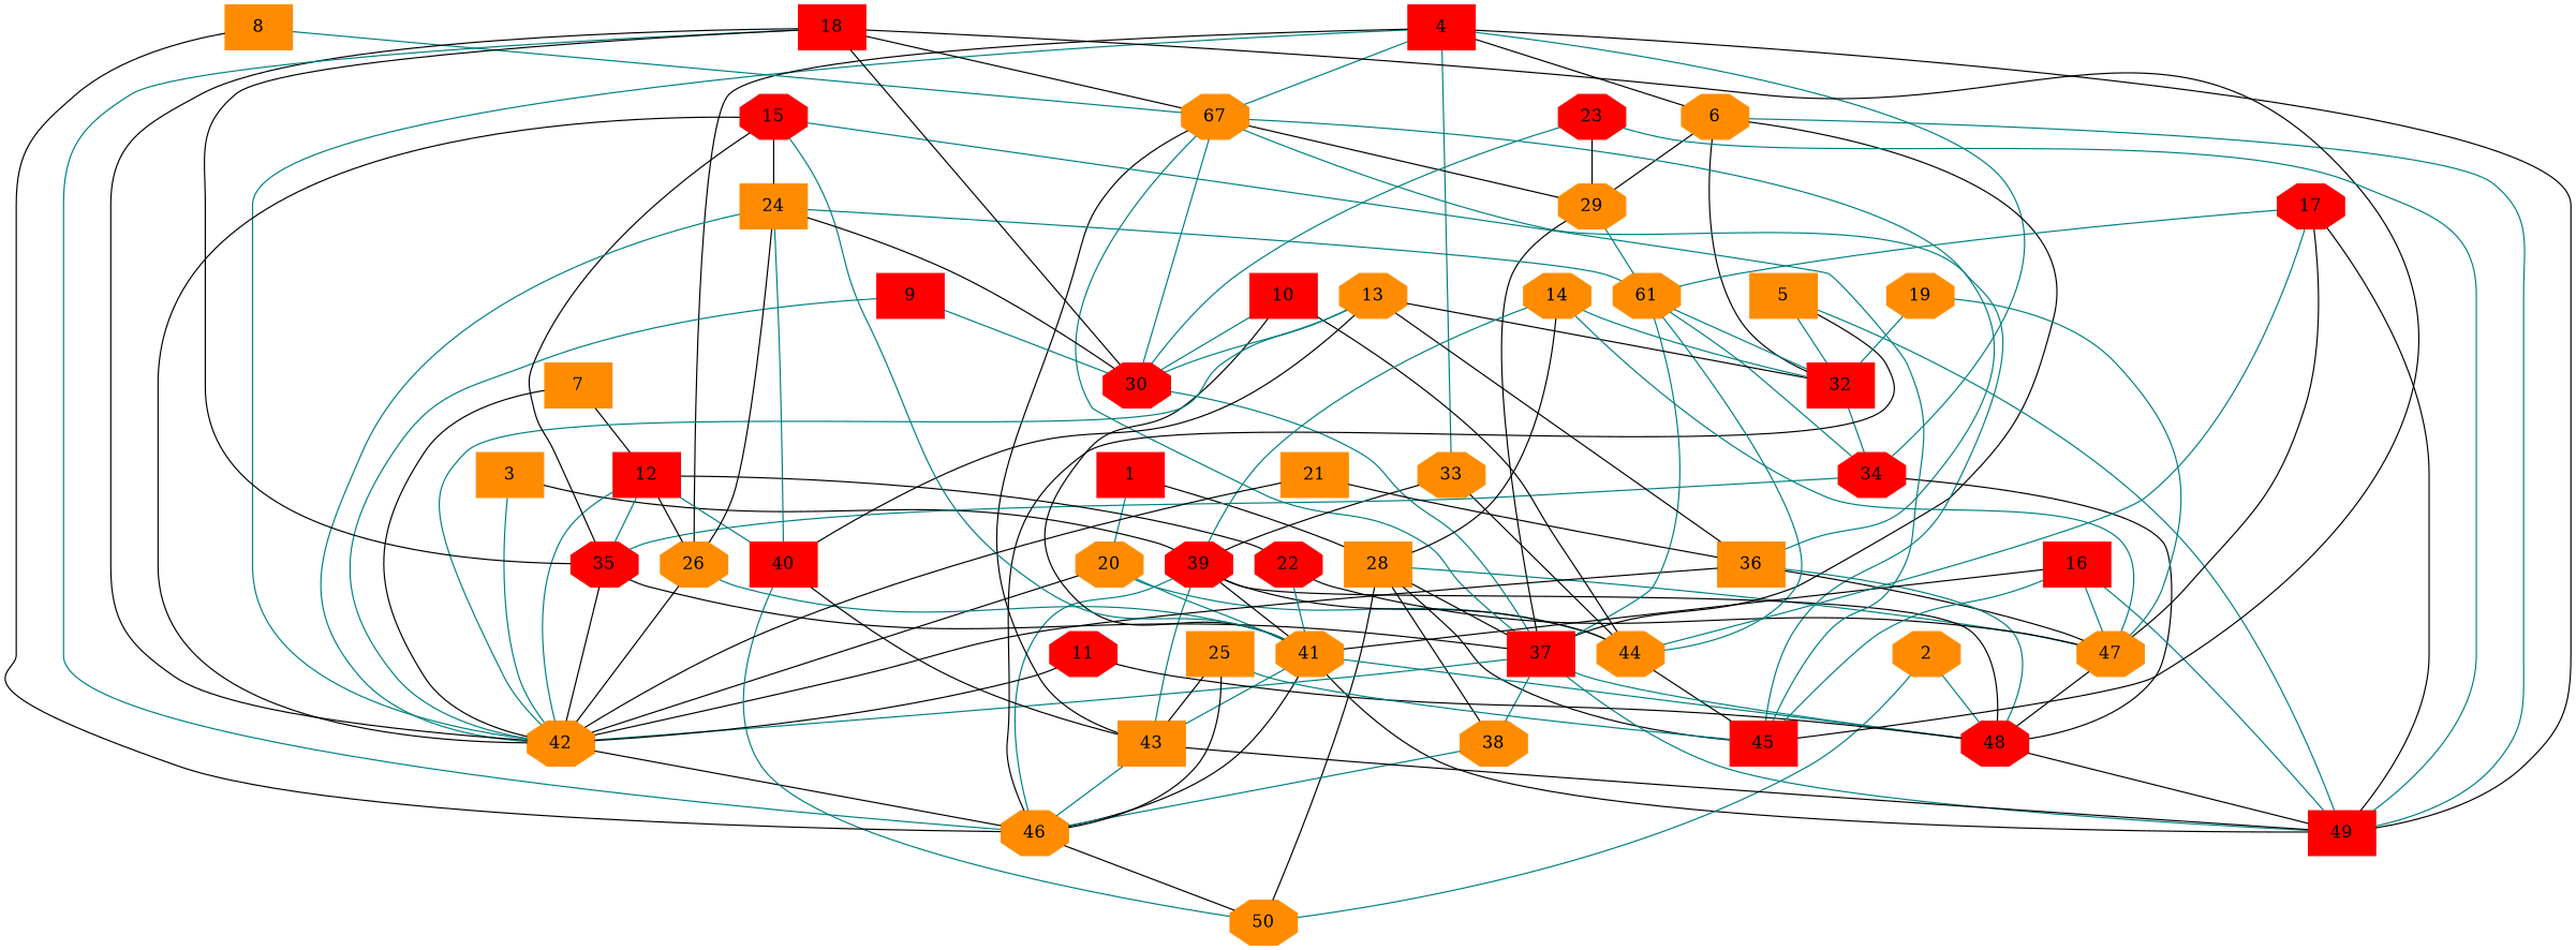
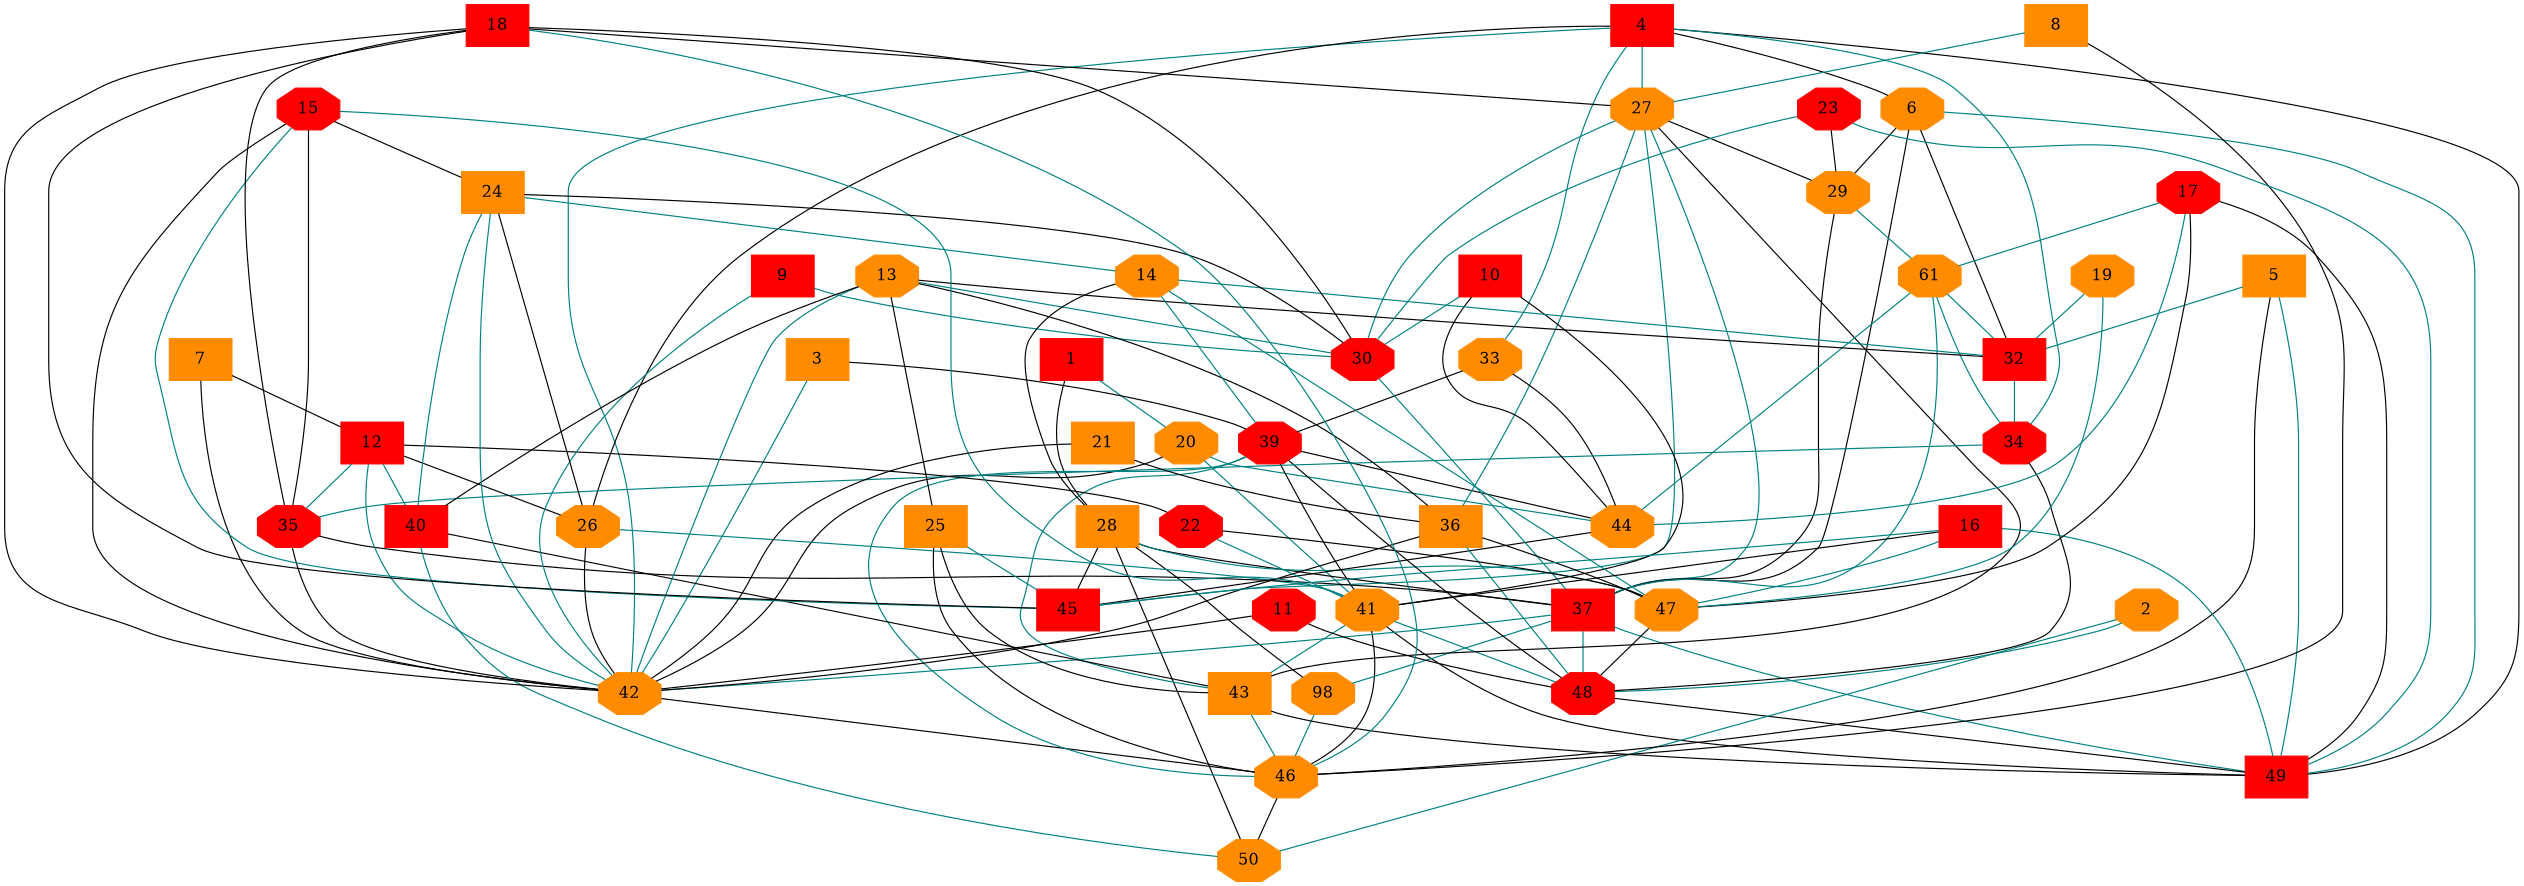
  graph {
    node [color=darkorange shape=octagon style=filled]
    edge [color=black weight=1.0]
    1 [color=red shape=box]
    20
    28 [shape=box]
    42
    41
    44
    50
    37 [color=red shape=box]
    47
    45 [color=red shape=box]
-   38
+   38 [label=98]
    48 [color=red]
    2
    49 [color=red shape=box]
    3 [shape=box]
    39 [color=red]
    46
    43 [shape=box]
    4 [color=red shape=box]
    6
    26
-   27 [label=67]
+   27
    33
    34 [color=red]
    32 [color=red shape=box]
    29
    30 [color=red]
    36 [shape=box]
    35 [color=red]
    5 [shape=box]
    n31 [label=61]
    7 [shape=box]
    12 [color=red shape=box]
    22 [color=red]
    40 [color=red shape=box]
    8 [shape=box]
    9 [color=red shape=box]
    10 [color=red shape=box]
    11 [color=red]
    13
    25 [shape=box]
    14
    15 [color=red]
    24 [shape=box]
    16 [color=red shape=box]
    17 [color=red]
    18 [color=red shape=box]
    19
    21 [shape=box]
    23 [color=red]
    1 -- 20 [color=teal]
    1 -- 28
    20 -- 42 [weight=2.0]
    20 -- 41 [color=teal]
    20 -- 44 [color=teal]
    28 -- 50
    28 -- 37
    28 -- 47 [color=teal]
    28 -- 45
    28 -- 38
    42 -- 46
    41 -- 48 [color=teal]
    41 -- 49
    41 -- 46
    41 -- 43 [color=teal]
    44 -- 45
    37 -- 42 [color=teal]
    37 -- 38 [color=teal]
    37 -- 48 [color=teal]
    37 -- 49 [color=teal]
    47 -- 48
    38 -- 46 [color=teal]
    48 -- 49
    2 -- 50 [color=teal]
    2 -- 48 [color=teal]
    3 -- 42 [color=teal]
    3 -- 39
    39 -- 41
    39 -- 44
    39 -- 48
    39 -- 46 [color=teal]
    39 -- 43 [color=teal]
    46 -- 50
    43 -- 49
    43 -- 46 [color=teal]
    4 -- 42 [color=teal]
    4 -- 49
    4 -- 6
    4 -- 26
    4 -- 27 [color=teal]
    4 -- 33 [color=teal]
    4 -- 34 [color=teal]
    6 -- 37
    6 -- 49 [color=teal]
    6 -- 32
    6 -- 29
    26 -- 42
    26 -- 41 [color=teal]
    27 -- 37 [color=teal]
    27 -- 45 [color=teal]
    27 -- 43
    27 -- 29
    27 -- 30 [color=teal weight=2.0]
    27 -- 36 [color=teal]
    33 -- 44
    33 -- 39
    34 -- 48
    34 -- 35 [color=teal]
    32 -- 34 [color=teal]
    29 -- 37
    29 -- n31 [color=teal]
    30 -- 37 [color=teal]
    36 -- 42
    36 -- 47
    36 -- 48 [color=teal]
    35 -- 42
    35 -- 37
    5 -- 49 [color=teal]
    5 -- 46
    5 -- 32 [color=teal]
    n31 -- 44 [color=teal]
    n31 -- 37 [color=teal]
    n31 -- 34 [color=teal]
    n31 -- 32 [color=teal]
    7 -- 42
    7 -- 12
    12 -- 42 [color=teal]
    12 -- 26
    12 -- 35 [color=teal]
    12 -- 22
    12 -- 40 [color=teal]
    22 -- 41 [color=teal]
    22 -- 47
    40 -- 50 [color=teal]
    40 -- 43
    8 -- 46
    8 -- 27 [color=teal]
    9 -- 42 [color=teal]
    9 -- 30 [color=teal]
    10 -- 41
    10 -- 44
    10 -- 30 [color=teal]
    11 -- 42
    11 -- 48
    13 -- 42 [color=teal]
    13 -- 32
    13 -- 30 [color=teal]
    13 -- 36
    13 -- 40
+   13 -- 25
    25 -- 45 [color=teal]
    25 -- 46
    25 -- 43
    14 -- 28
    14 -- 47 [color=teal]
    14 -- 39 [color=teal]
    14 -- 32 [color=teal]
    15 -- 42
    15 -- 41 [color=teal]
    15 -- 45 [color=teal]
    15 -- 35
    15 -- 24
    24 -- 42 [color=teal]
    24 -- 26
    24 -- 30
-   24 -- n31 [color=teal]
+   24 -- 14 [color=teal]
    24 -- 40 [color=teal]
    16 -- 41
    16 -- 47 [color=teal]
    16 -- 45 [color=teal]
    16 -- 49 [color=teal]
    17 -- 44 [color=teal]
    17 -- 47
    17 -- 49
    17 -- n31 [color=teal]
    18 -- 42
    18 -- 45
    18 -- 46 [color=teal]
    18 -- 27
    18 -- 30
    18 -- 35
    19 -- 47 [color=teal]
    19 -- 32 [color=teal]
    21 -- 42
    21 -- 36
    23 -- 49 [color=teal]
    23 -- 29
    23 -- 30 [color=teal]
  }
